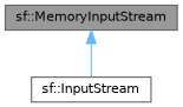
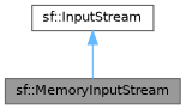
  digraph {
    node [color=gray40 fontname=Helvetica fontsize=10 shape=box style=filled]
    n1 [fillcolor=grey60 fontcolor=black height=0.2 label="sf::MemoryInputStream" width=0.4]
    n2 [fillcolor=white height=0.2 label="sf::InputStream" width=0.4]
-   n1 -> n2 [color=steelblue1 dir=back fontname=Helvetica fontsize=10 labelfontname=Helvetica labelfontsize=10 style=solid]
+   n2 -> n1 [color=steelblue1 dir=back fontname=Helvetica fontsize=10 labelfontname=Helvetica labelfontsize=10 style=solid]
  }
